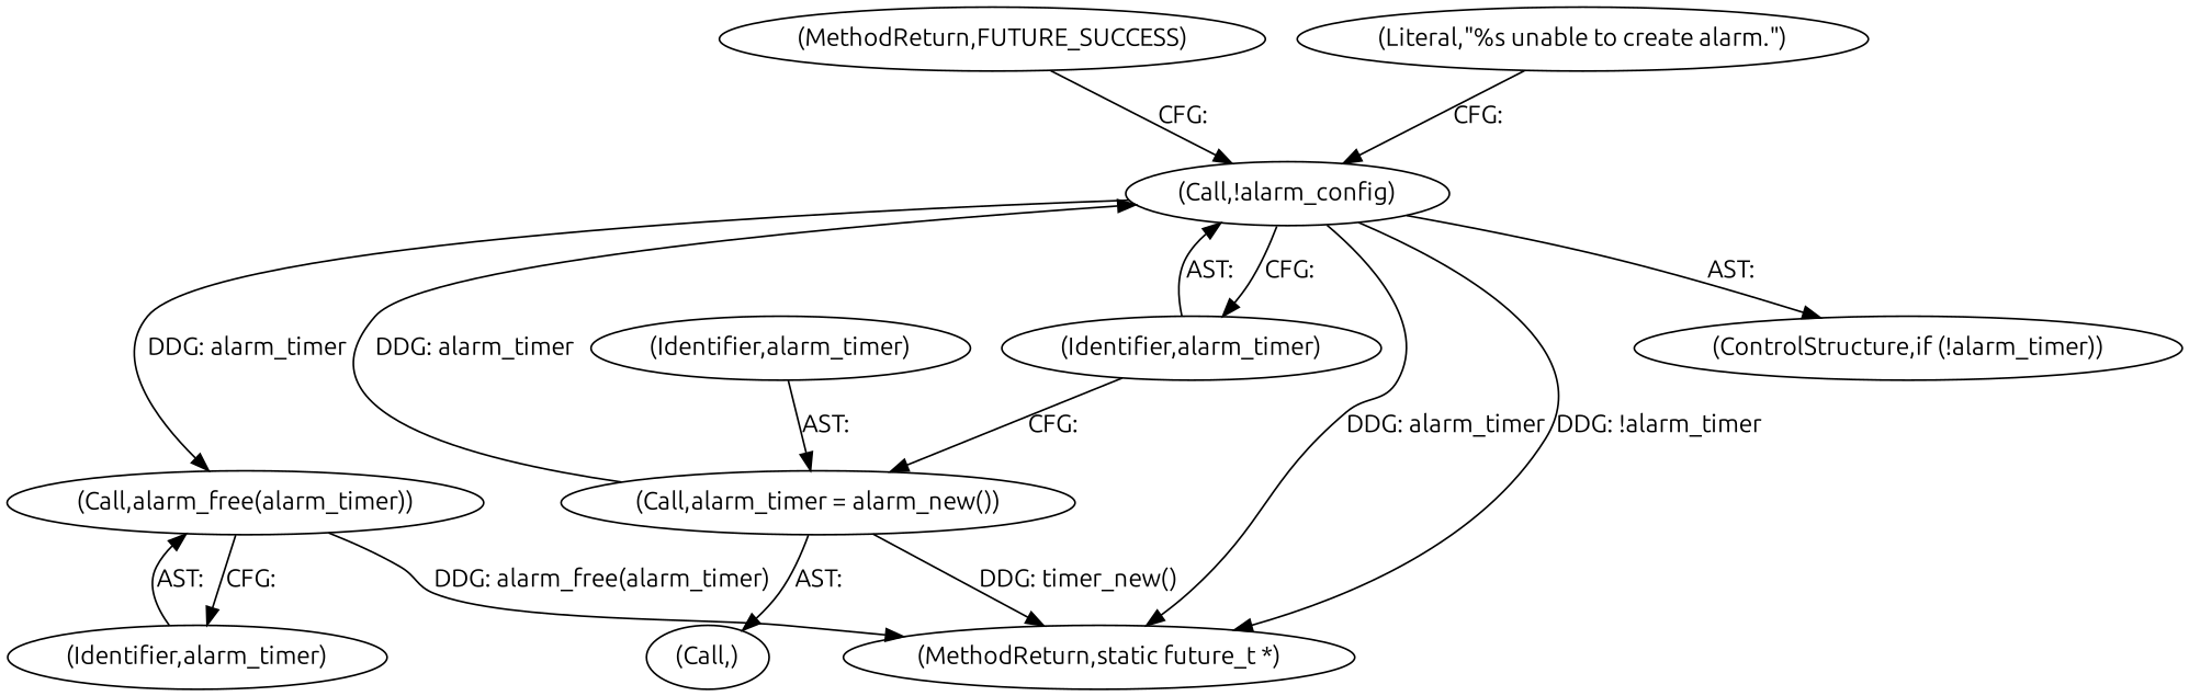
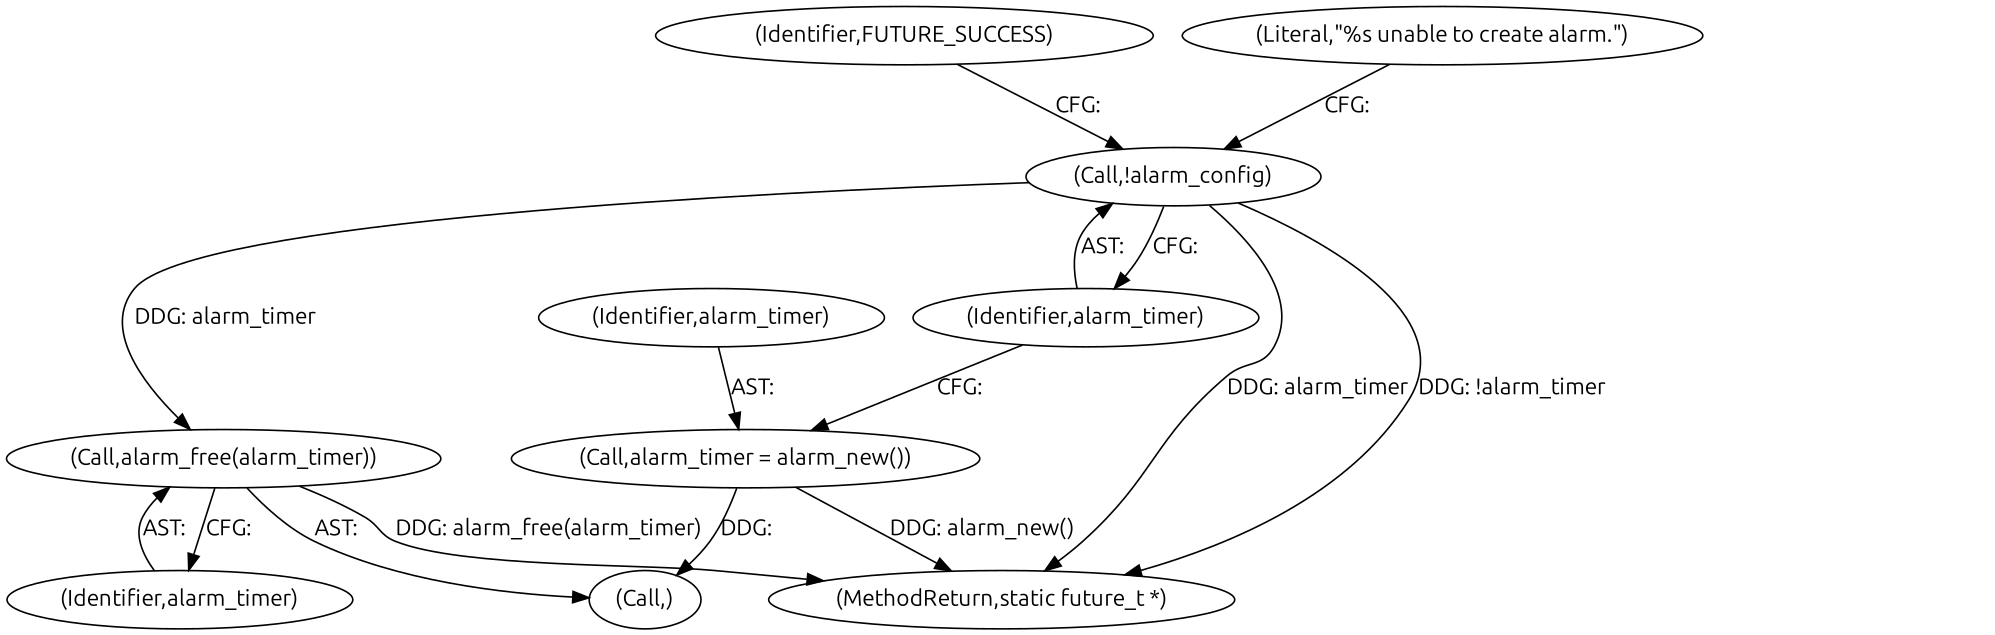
  digraph {
    fontname=Ubuntu
    node [fontname=Ubuntu]
    edge [fontname=Ubuntu]
    n1 [label="(Call,alarm_free(alarm_timer))"]
    n2 [label="(Identifier,alarm_timer)"]
    n3 [label="(MethodReturn,static future_t *)"]
    n4 [label="(Call,)"]
    n5 [label="(Call,!alarm_config)"]
-   n6 [label="(ControlStructure,if (!alarm_timer))"]
    n7 [label="(Identifier,alarm_timer)"]
    n8 [label="(Call,alarm_timer = alarm_new())"]
    n9 [label="(Identifier,alarm_timer)"]
-   n10 [label="(MethodReturn,FUTURE_SUCCESS)"]
+   n10 [label="(Identifier,FUTURE_SUCCESS)"]
    n11 [label="(Literal,\"%s unable to create alarm.\")"]
    n1 -> n2 [label="CFG: "]
    n1 -> n3 [label="DDG: alarm_free(alarm_timer)"]
+   n1 -> n4 [label="AST: "]
    n2 -> n1 [label="AST: "]
    n5 -> n1 [label="DDG: alarm_timer"]
    n5 -> n3 [label="DDG: alarm_timer"]
    n5 -> n3 [label="DDG: !alarm_timer"]
-   n5 -> n6 [label="AST: "]
    n5 -> n7 [label="CFG: "]
    n7 -> n5 [label="AST: "]
    n7 -> n8 [label="CFG: "]
-   n8 -> n3 [label="DDG: timer_new()"]
-   n8 -> n4 [label="AST: "]
-   n8 -> n5 [label="DDG: alarm_timer"]
+   n8 -> n3 [label="DDG: alarm_new()"]
+   n8 -> n4 [label="DDG: "]
    n9 -> n8 [label="AST: "]
    n10 -> n5 [label="CFG: "]
    n11 -> n5 [label="CFG: "]
  }
